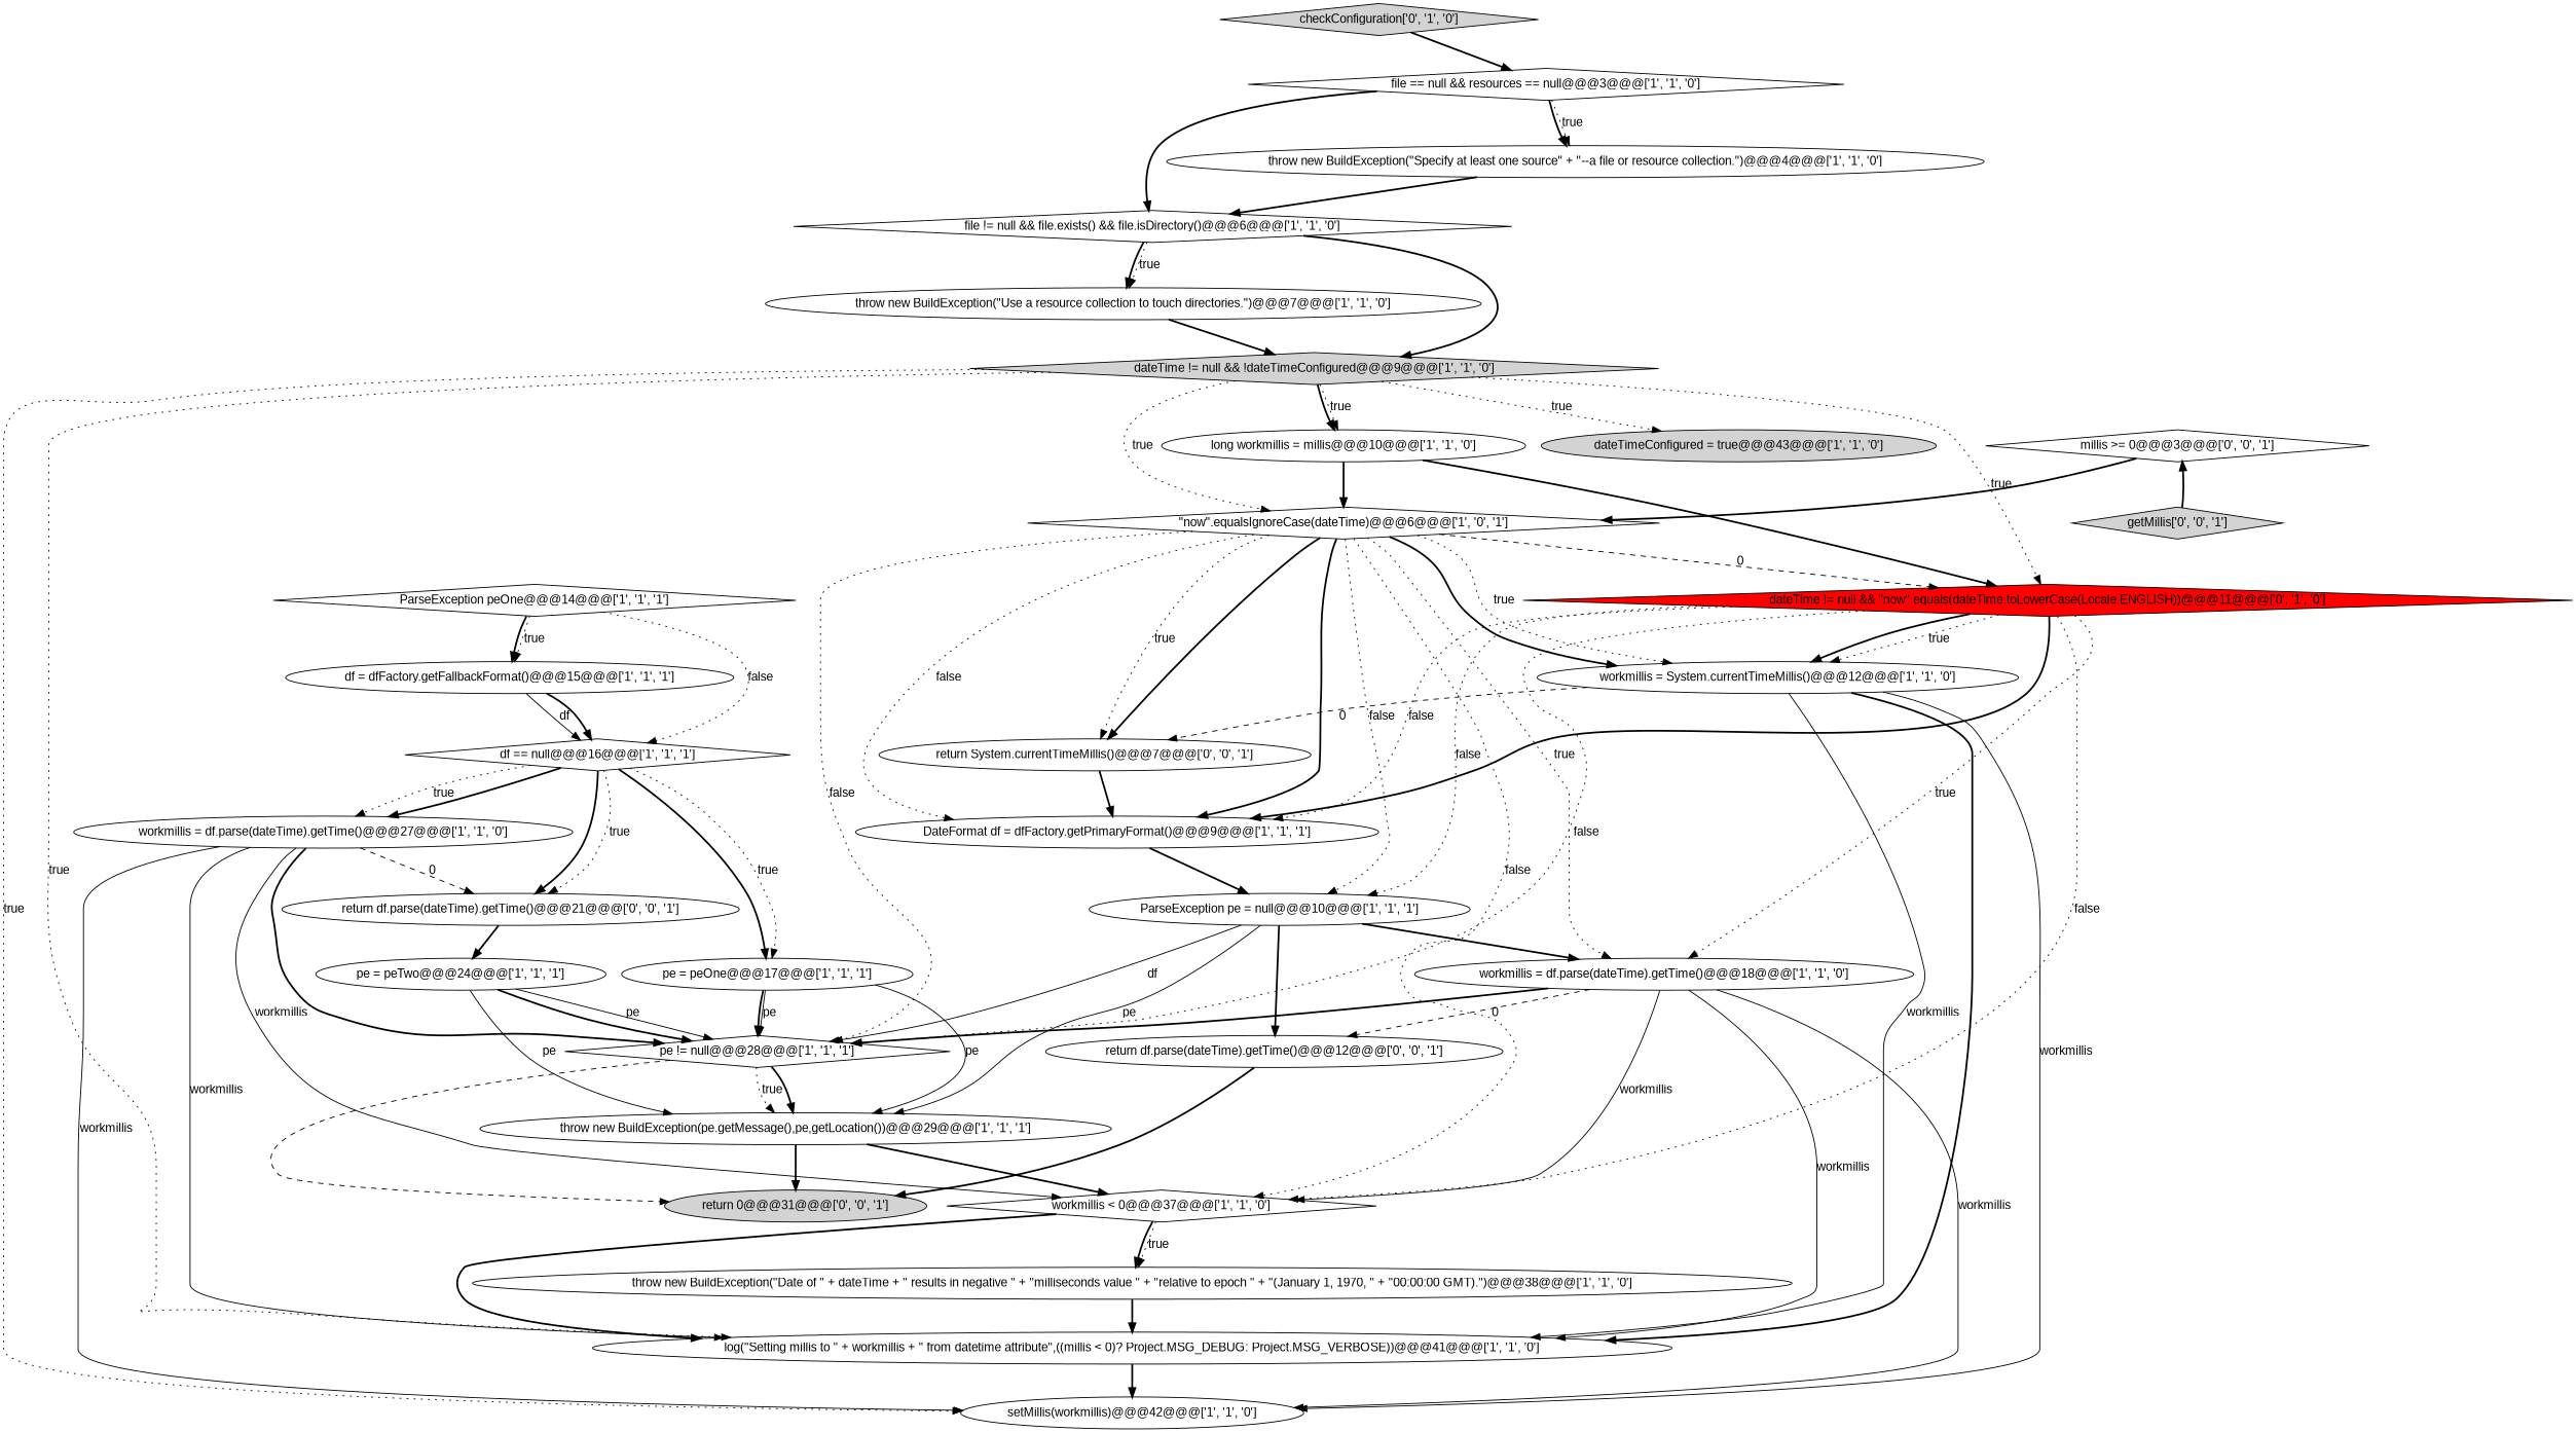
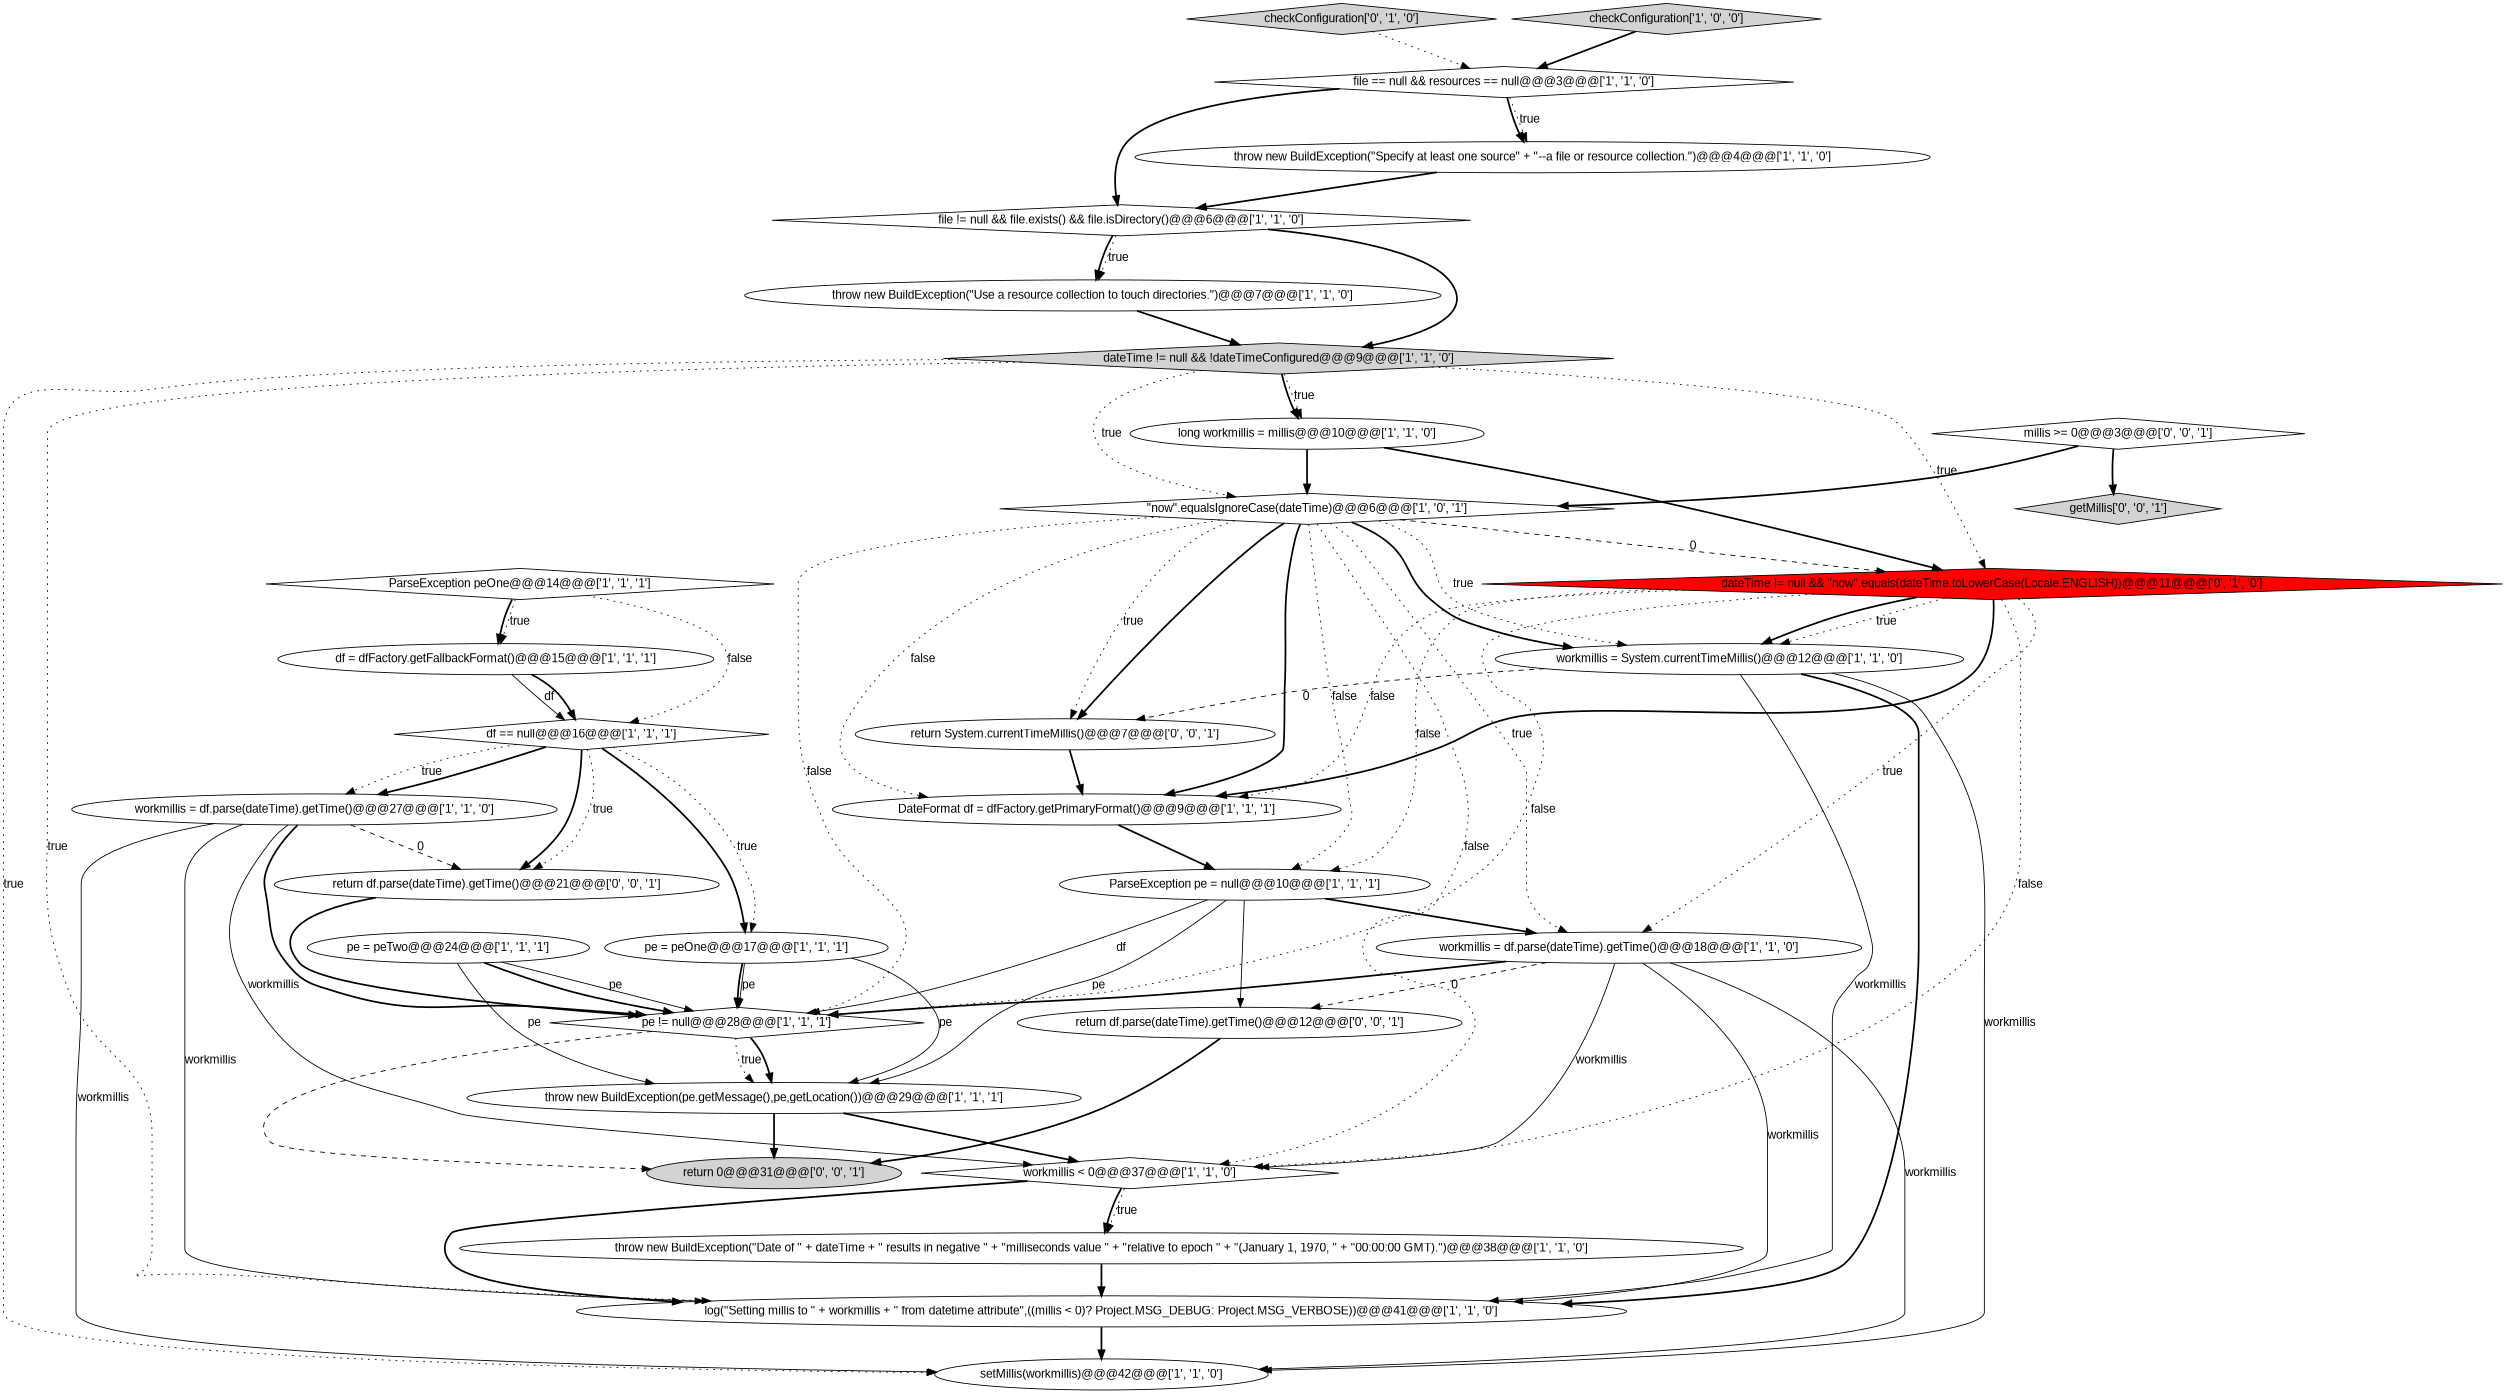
  digraph {
    fontname="Liberation Sans"
    node [fillcolor=white fontname="Liberation Sans" shape=ellipse style=filled]
    edge [fontname="Liberation Sans" style=bold]
    n1 [label="log(\"Setting millis to \" + workmillis + \" from datetime attribute\",((millis < 0)? Project.MSG_DEBUG: Project.MSG_VERBOSE))@@@41@@@['1', '1', '0']"]
    n2 [label="setMillis(workmillis)@@@42@@@['1', '1', '0']"]
    n3 [label="workmillis = df.parse(dateTime).getTime()@@@18@@@['1', '1', '0']"]
    n4 [label="workmillis < 0@@@37@@@['1', '1', '0']" shape=diamond]
    n5 [label="pe != null@@@28@@@['1', '1', '1']" shape=diamond]
    n6 [label="return df.parse(dateTime).getTime()@@@12@@@['0', '0', '1']"]
    n7 [label="throw new BuildException(\"Date of \" + dateTime + \" results in negative \" + \"milliseconds value \" + \"relative to epoch \" + \"(January 1, 1970, \" + \"00:00:00 GMT).\")@@@38@@@['1', '1', '0']"]
    n8 [fillcolor=lightgray label="return 0@@@31@@@['0', '0', '1']"]
    n9 [label="throw new BuildException(pe.getMessage(),pe,getLocation())@@@29@@@['1', '1', '1']"]
    n10 [label="\"now\".equalsIgnoreCase(dateTime)@@@6@@@['1', '0', '1']" shape=diamond]
    n11 [fillcolor=red label="dateTime != null && \"now\".equals(dateTime.toLowerCase(Locale.ENGLISH))@@@11@@@['0', '1', '0']" shape=diamond]
    n12 [label="ParseException pe = null@@@10@@@['1', '1', '1']"]
    n13 [label="DateFormat df = dfFactory.getPrimaryFormat()@@@9@@@['1', '1', '1']"]
    n14 [label="workmillis = System.currentTimeMillis()@@@12@@@['1', '1', '0']"]
    n15 [label="return System.currentTimeMillis()@@@7@@@['0', '0', '1']"]
    n16 [label="ParseException peOne@@@14@@@['1', '1', '1']" shape=diamond]
    n17 [label="df == null@@@16@@@['1', '1', '1']" shape=diamond]
    n18 [label="df = dfFactory.getFallbackFormat()@@@15@@@['1', '1', '1']"]
    n19 [label="pe = peOne@@@17@@@['1', '1', '1']"]
    n20 [label="return df.parse(dateTime).getTime()@@@21@@@['0', '0', '1']"]
    n21 [label="workmillis = df.parse(dateTime).getTime()@@@27@@@['1', '1', '0']"]
    n22 [label="file != null && file.exists() && file.isDirectory()@@@6@@@['1', '1', '0']" shape=diamond]
    n23 [label="throw new BuildException(\"Use a resource collection to touch directories.\")@@@7@@@['1', '1', '0']"]
    n24 [fillcolor=lightgray label="dateTime != null && !dateTimeConfigured@@@9@@@['1', '1', '0']" shape=diamond]
-   n25 [fillcolor=lightgray label="dateTimeConfigured = true@@@43@@@['1', '1', '0']"]
    n26 [label="long workmillis = millis@@@10@@@['1', '1', '0']"]
    n27 [fillcolor=lightgray label="getMillis['0', '0', '1']" shape=diamond]
    n28 [label="millis >= 0@@@3@@@['0', '0', '1']" shape=diamond]
    n29 [fillcolor=lightgray label="checkConfiguration['0', '1', '0']" shape=diamond]
    n30 [label="file == null && resources == null@@@3@@@['1', '1', '0']" shape=diamond]
    n31 [label="throw new BuildException(\"Specify at least one source\" + \"--a file or resource collection.\")@@@4@@@['1', '1', '0']"]
    n32 [label="pe = peTwo@@@24@@@['1', '1', '1']"]
+   n33 [fillcolor=lightgray label="checkConfiguration['1', '0', '0']" shape=diamond]
    n1 -> n2
    n3 -> n1 [label=workmillis style=solid]
    n3 -> n2 [label=workmillis style=solid]
    n3 -> n4 [label=workmillis style=solid]
    n3 -> n5
    n3 -> n6 [label=0 style=dashed]
    n4 -> n1
    n4 -> n7
    n4 -> n7 [label=true style=dotted]
    n5 -> n8 [style=dashed]
    n5 -> n9 [label=true style=dotted]
    n5 -> n9
    n6 -> n8
    n7 -> n1
    n9 -> n4
    n9 -> n8
    n10 -> n3 [label=true style=dotted]
    n10 -> n4 [label=false style=dotted]
    n10 -> n5 [label=false style=dotted]
    n10 -> n11 [label=0 style=dashed]
    n10 -> n12 [label=false style=dotted]
    n10 -> n13 [label=false style=dotted]
    n10 -> n13
    n10 -> n14 [label=true style=dotted]
    n10 -> n14
    n10 -> n15 [label=true style=dotted]
    n10 -> n15
    n11 -> n3 [label=true style=dotted]
    n11 -> n4 [label=false style=dotted]
    n11 -> n5 [label=false style=dotted]
    n11 -> n12 [label=false style=dotted]
    n11 -> n13 [label=false style=dotted]
    n11 -> n13
    n11 -> n14 [label=true style=dotted]
    n11 -> n14
    n12 -> n3
    n12 -> n5 [label=df style=solid]
-   n12 -> n6
+   n12 -> n6 [style=solid]
    n12 -> n9 [label=pe style=solid]
    n13 -> n12
    n14 -> n1 [label=workmillis style=solid]
    n14 -> n1
    n14 -> n2 [label=workmillis style=solid]
    n14 -> n15 [label=0 style=dashed]
    n15 -> n13
    n16 -> n17 [label=false style=dotted]
    n16 -> n18 [label=true style=dotted]
    n16 -> n18
    n17 -> n19
    n17 -> n19 [label=true style=dotted]
    n17 -> n20
    n17 -> n20 [label=true style=dotted]
    n17 -> n21 [label=true style=dotted]
    n17 -> n21
    n18 -> n17 [label=df style=solid]
    n18 -> n17
    n19 -> n5
    n19 -> n5 [label=pe style=solid]
    n19 -> n9 [label=pe style=solid]
-   n20 -> n32
+   n20 -> n5
    n21 -> n1 [label=workmillis style=solid]
    n21 -> n2 [label=workmillis style=solid]
    n21 -> n4 [label=workmillis style=solid]
    n21 -> n5
    n21 -> n20 [label=0 style=dashed]
    n22 -> n23
    n22 -> n23 [label=true style=dotted]
    n22 -> n24
    n23 -> n24
    n24 -> n1 [label=true style=dotted]
    n24 -> n2 [label=true style=dotted]
    n24 -> n10 [label=true style=dotted]
    n24 -> n11 [label=true style=dotted]
-   n24 -> n25 [label=true style=dotted]
    n24 -> n26
    n24 -> n26 [label=true style=dotted]
    n26 -> n10
    n26 -> n11
-   n27 -> n28
+   n28 -> n27
    n28 -> n10
-   n29 -> n30
+   n29 -> n30 [style=dotted]
    n30 -> n22
    n30 -> n31
    n30 -> n31 [label=true style=dotted]
    n31 -> n22
    n32 -> n5 [label=pe style=solid]
    n32 -> n5
    n32 -> n9 [label=pe style=solid]
+   n33 -> n30
  }
